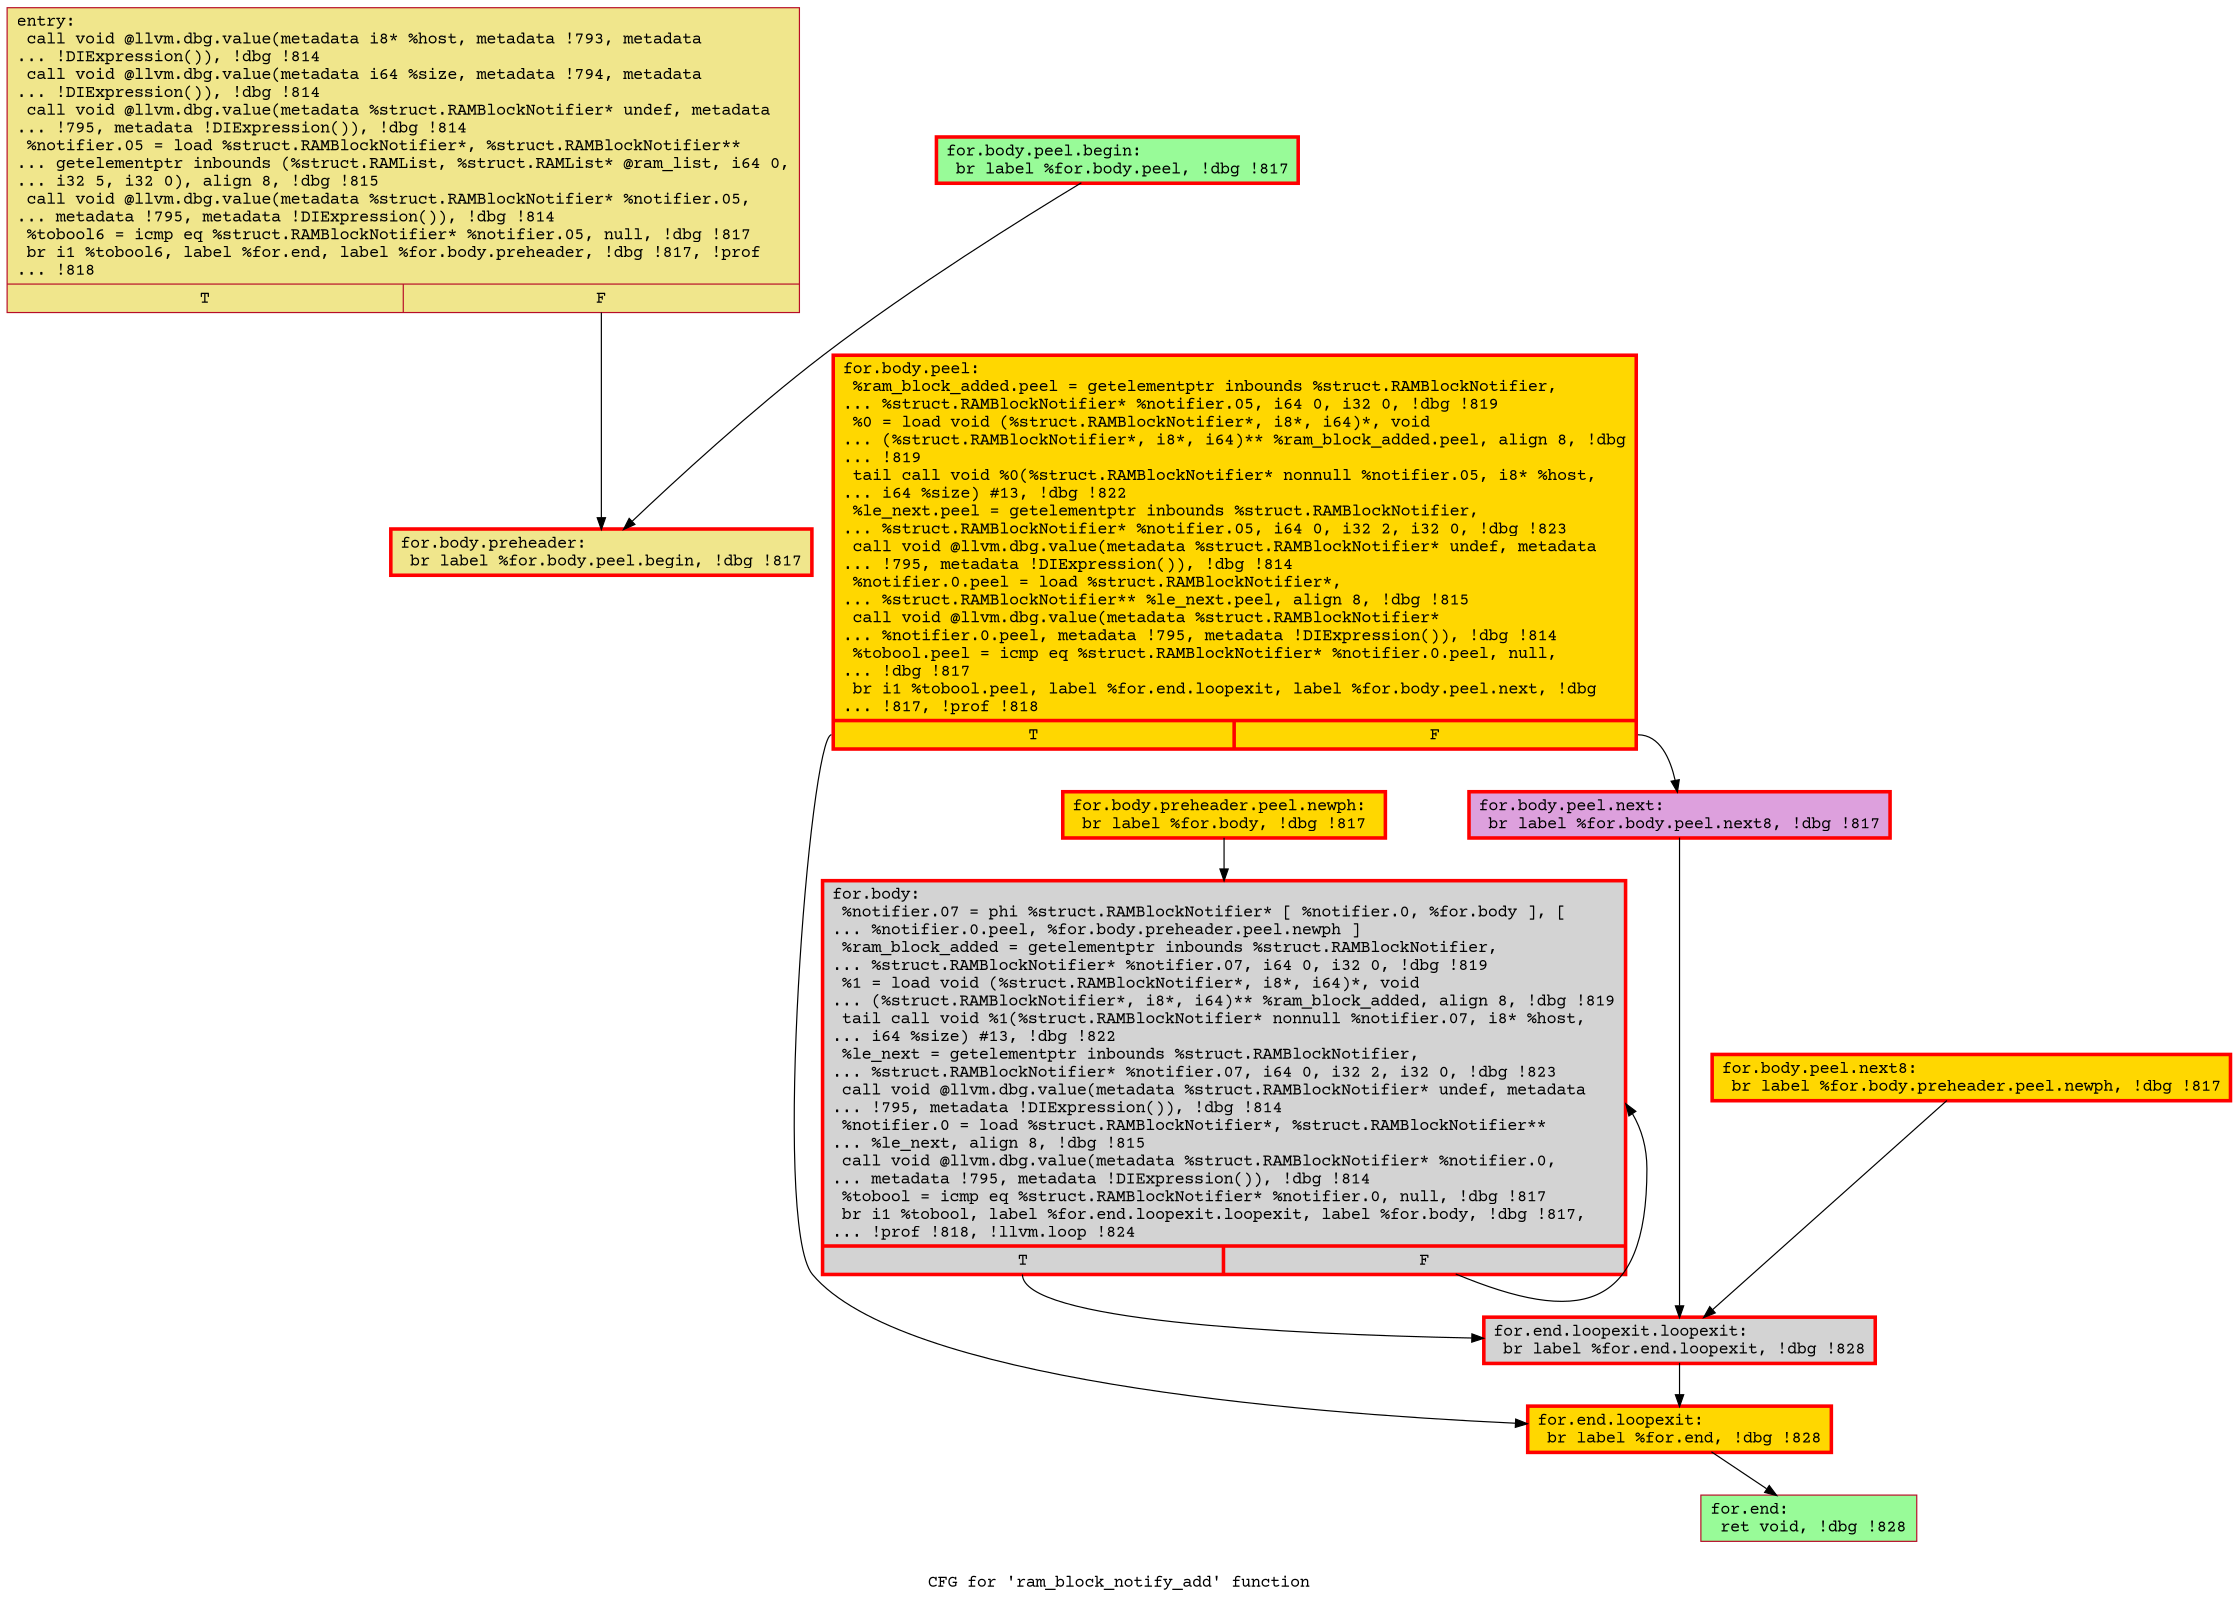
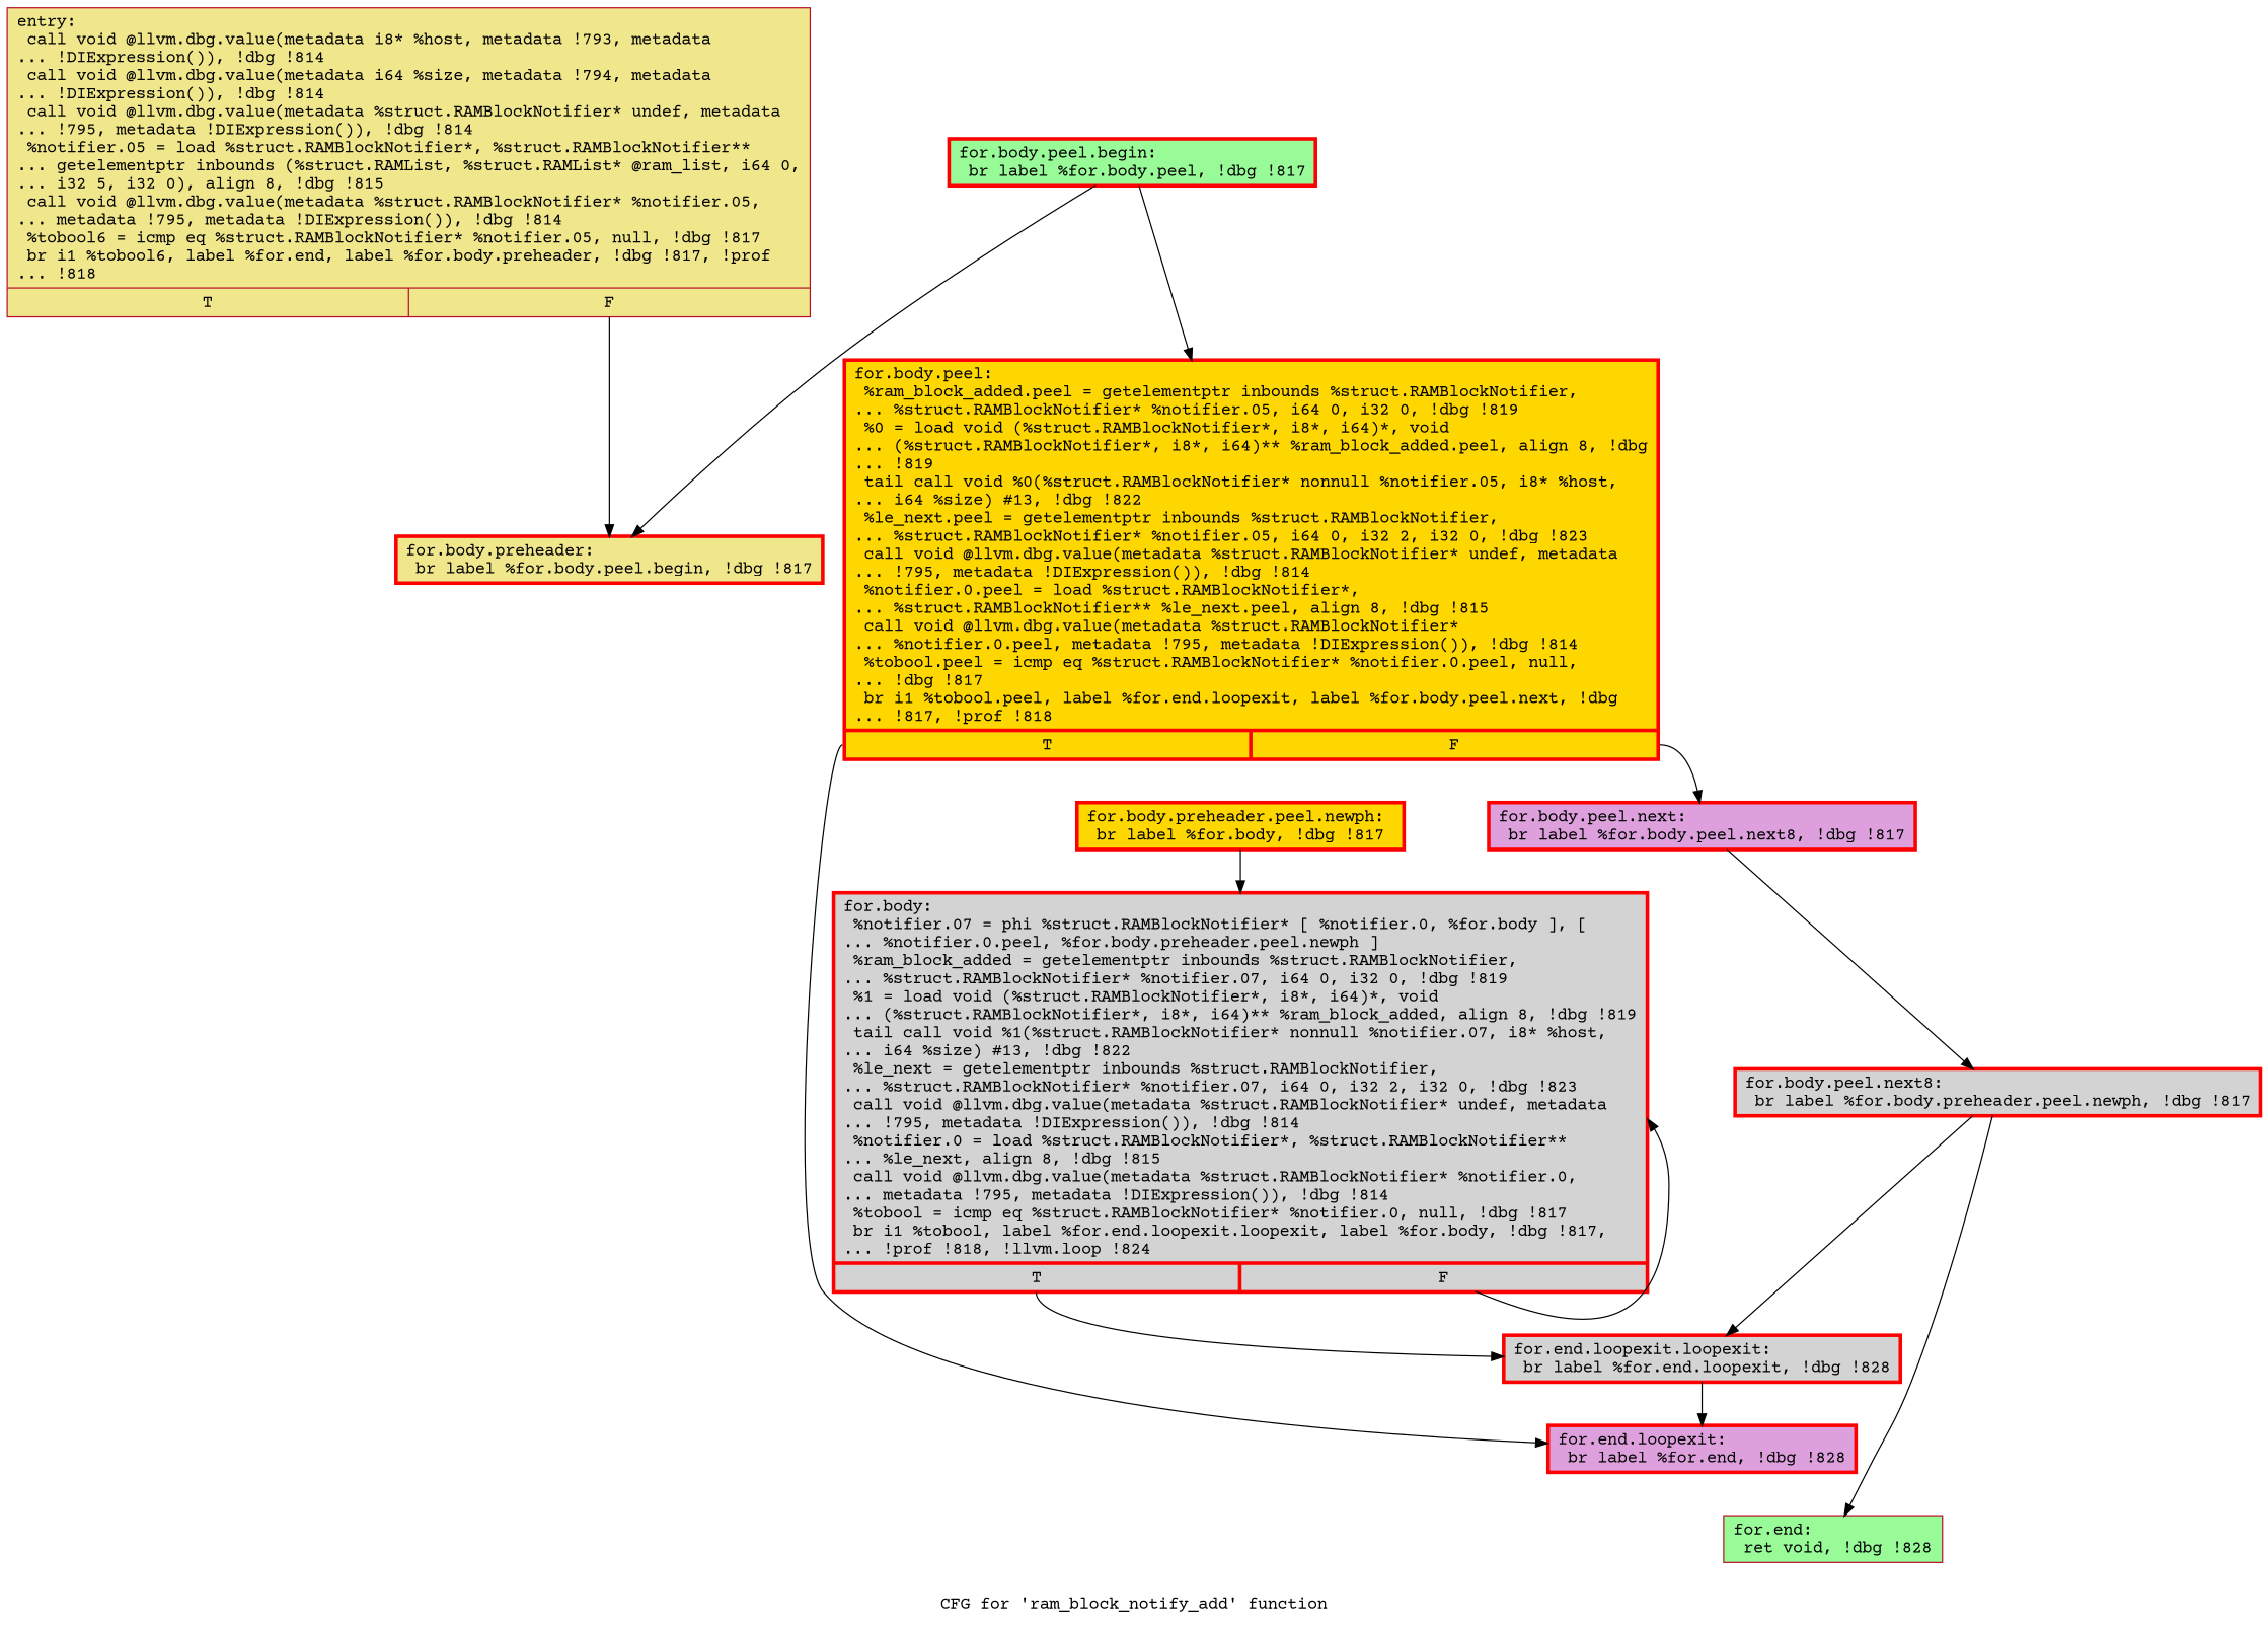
  digraph {
    fontname="Courier Prime"
    label="CFG for 'ram_block_notify_add' function"
    node [color=red fillcolor=lightgrey fontname="Courier Prime" shape=record style=filled penwidth=3.0]
    edge [fontname="Courier Prime"]
    n1 [color="#b70d28ff" fillcolor=khaki label="{entry:\l  call void @llvm.dbg.value(metadata i8* %host, metadata !793, metadata\l... !DIExpression()), !dbg !814\l  call void @llvm.dbg.value(metadata i64 %size, metadata !794, metadata\l... !DIExpression()), !dbg !814\l  call void @llvm.dbg.value(metadata %struct.RAMBlockNotifier* undef, metadata\l... !795, metadata !DIExpression()), !dbg !814\l  %notifier.05 = load %struct.RAMBlockNotifier*, %struct.RAMBlockNotifier**\l... getelementptr inbounds (%struct.RAMList, %struct.RAMList* @ram_list, i64 0,\l... i32 5, i32 0), align 8, !dbg !815\l  call void @llvm.dbg.value(metadata %struct.RAMBlockNotifier* %notifier.05,\l... metadata !795, metadata !DIExpression()), !dbg !814\l  %tobool6 = icmp eq %struct.RAMBlockNotifier* %notifier.05, null, !dbg !817\l  br i1 %tobool6, label %for.end, label %for.body.preheader, !dbg !817, !prof\l... !818\l|{<s0>T|<s1>F}}" penwidth=""]
    n2 [fillcolor=khaki label="{for.body.preheader:                               \l  br label %for.body.peel.begin, !dbg !817\l}"]
    n3 [color="#b70d28ff" fillcolor=palegreen label="{for.end:                                          \l  ret void, !dbg !828\l}" penwidth=""]
    n4 [fillcolor=palegreen label="{for.body.peel.begin:                              \l  br label %for.body.peel, !dbg !817\l}"]
    n5 [fillcolor=gold label="{for.body.peel:                                    \l  %ram_block_added.peel = getelementptr inbounds %struct.RAMBlockNotifier,\l... %struct.RAMBlockNotifier* %notifier.05, i64 0, i32 0, !dbg !819\l  %0 = load void (%struct.RAMBlockNotifier*, i8*, i64)*, void\l... (%struct.RAMBlockNotifier*, i8*, i64)** %ram_block_added.peel, align 8, !dbg\l... !819\l  tail call void %0(%struct.RAMBlockNotifier* nonnull %notifier.05, i8* %host,\l... i64 %size) #13, !dbg !822\l  %le_next.peel = getelementptr inbounds %struct.RAMBlockNotifier,\l... %struct.RAMBlockNotifier* %notifier.05, i64 0, i32 2, i32 0, !dbg !823\l  call void @llvm.dbg.value(metadata %struct.RAMBlockNotifier* undef, metadata\l... !795, metadata !DIExpression()), !dbg !814\l  %notifier.0.peel = load %struct.RAMBlockNotifier*,\l... %struct.RAMBlockNotifier** %le_next.peel, align 8, !dbg !815\l  call void @llvm.dbg.value(metadata %struct.RAMBlockNotifier*\l... %notifier.0.peel, metadata !795, metadata !DIExpression()), !dbg !814\l  %tobool.peel = icmp eq %struct.RAMBlockNotifier* %notifier.0.peel, null,\l... !dbg !817\l  br i1 %tobool.peel, label %for.end.loopexit, label %for.body.peel.next, !dbg\l... !817, !prof !818\l|{<s0>T|<s1>F}}"]
-   n6 [fillcolor=gold label="{for.end.loopexit:                                 \l  br label %for.end, !dbg !828\l}"]
+   n6 [fillcolor=plum label="{for.end.loopexit:                                 \l  br label %for.end, !dbg !828\l}"]
    n7 [fillcolor=plum label="{for.body.peel.next:                               \l  br label %for.body.peel.next8, !dbg !817\l}"]
-   n8 [fillcolor=gold label="{for.body.peel.next8:                              \l  br label %for.body.preheader.peel.newph, !dbg !817\l}"]
+   n8 [label="{for.body.peel.next8:                              \l  br label %for.body.preheader.peel.newph, !dbg !817\l}"]
    n9 [label="{for.end.loopexit.loopexit:                        \l  br label %for.end.loopexit, !dbg !828\l}"]
    n10 [fillcolor=gold label="{for.body.preheader.peel.newph:                    \l  br label %for.body, !dbg !817\l}"]
    n11 [label="{for.body:                                         \l  %notifier.07 = phi %struct.RAMBlockNotifier* [ %notifier.0, %for.body ], [\l... %notifier.0.peel, %for.body.preheader.peel.newph ]\l  %ram_block_added = getelementptr inbounds %struct.RAMBlockNotifier,\l... %struct.RAMBlockNotifier* %notifier.07, i64 0, i32 0, !dbg !819\l  %1 = load void (%struct.RAMBlockNotifier*, i8*, i64)*, void\l... (%struct.RAMBlockNotifier*, i8*, i64)** %ram_block_added, align 8, !dbg !819\l  tail call void %1(%struct.RAMBlockNotifier* nonnull %notifier.07, i8* %host,\l... i64 %size) #13, !dbg !822\l  %le_next = getelementptr inbounds %struct.RAMBlockNotifier,\l... %struct.RAMBlockNotifier* %notifier.07, i64 0, i32 2, i32 0, !dbg !823\l  call void @llvm.dbg.value(metadata %struct.RAMBlockNotifier* undef, metadata\l... !795, metadata !DIExpression()), !dbg !814\l  %notifier.0 = load %struct.RAMBlockNotifier*, %struct.RAMBlockNotifier**\l... %le_next, align 8, !dbg !815\l  call void @llvm.dbg.value(metadata %struct.RAMBlockNotifier* %notifier.0,\l... metadata !795, metadata !DIExpression()), !dbg !814\l  %tobool = icmp eq %struct.RAMBlockNotifier* %notifier.0, null, !dbg !817\l  br i1 %tobool, label %for.end.loopexit.loopexit, label %for.body, !dbg !817,\l... !prof !818, !llvm.loop !824\l|{<s0>T|<s1>F}}"]
    n1 -> n2 [tailport=s1]
    n4 -> n2
+   n4 -> n5
    n5 -> n6 [tailport=s0]
    n5 -> n7 [tailport=s1]
-   n6 -> n3
-   n7 -> n9
+   n8 -> n3
+   n7 -> n8
    n8 -> n9
    n9 -> n6
    n10 -> n11
    n11 -> n9 [tailport=s0]
    n11 -> n11 [tailport=s1]
  }
